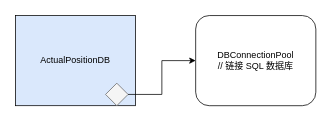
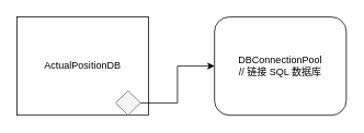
  <mxCell id="0" />
  <mxCell id="1" parent="0" />
- <mxCell id="2" value="ActualPositionDB" style="rounded=0;whiteSpace=wrap;html=1;fillColor=#dae8fc;" vertex="1" parent="1"><mxGeometry x="20" y="20" width="160" height="120" as="geometry" /></mxCell>
+ <mxCell id="2" value="ActualPositionDB" style="rounded=0;whiteSpace=wrap;html=1;" vertex="1" parent="1"><mxGeometry x="20" y="20" width="160" height="120" as="geometry" /></mxCell>
  <mxCell id="3" value="DBConnectionPool&lt;div&gt;//&amp;nbsp;链接 SQL 数据库&lt;/div&gt;" style="whiteSpace=wrap;html=1;rounded=1;" vertex="1" parent="1"><mxGeometry x="260" y="20" width="160" height="120" as="geometry" /></mxCell>
  <mxCell id="4" value="" style="rhombus;whiteSpace=wrap;html=1;fillColor=#f5f5f5;strokeColor=#666666;fontColor=#333333;" vertex="1" parent="1"><mxGeometry x="140" y="110" width="30" height="30" as="geometry" /></mxCell>
  <mxCell id="5" style="edgeStyle=orthogonalEdgeStyle;rounded=0;orthogonalLoop=1;jettySize=auto;html=1;exitX=1;exitY=0.5;exitDx=0;exitDy=0;" edge="1" parent="1" source="4" target="3"><mxGeometry relative="1" as="geometry" /></mxCell>
